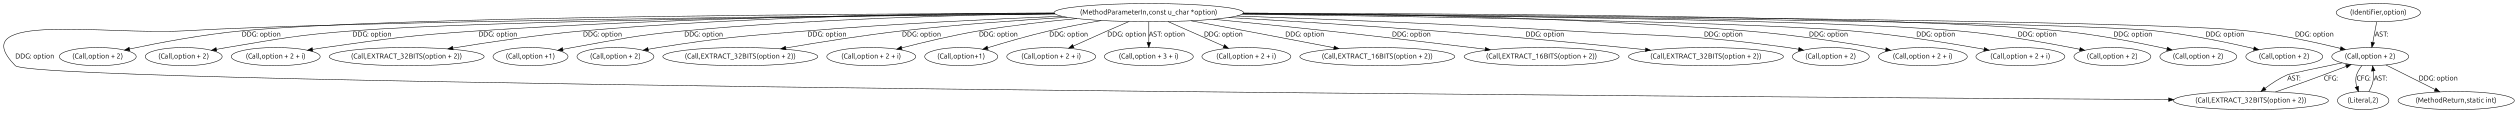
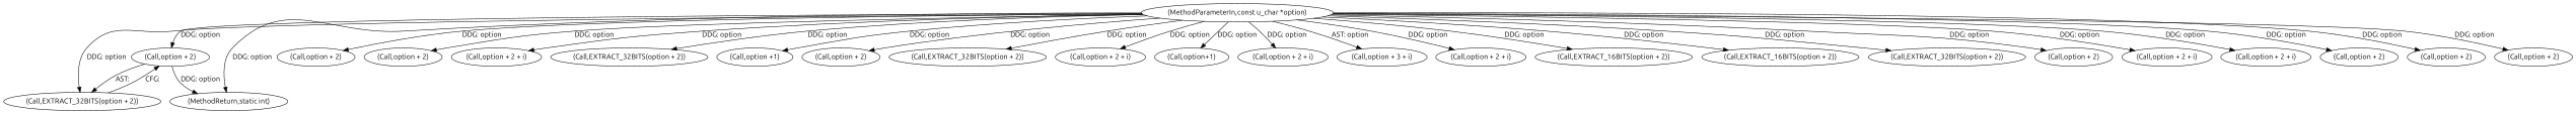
  digraph {
    fontname=Ubuntu
    node [fontname=Ubuntu]
    edge [fontname=Ubuntu]
    n1 [label="(Call,option + 2)"]
    n2 [label="(Call,EXTRACT_32BITS(option + 2))"]
    n3 [label="(MethodReturn,static int)"]
-   n4 [label="(Literal,2)"]
    n5 [label="(MethodParameterIn,const u_char *option)"]
    n6 [label="(Call,option + 2)"]
    n7 [label="(Call,option + 2)"]
    n8 [label="(Call,option + 2 + i)"]
    n9 [label="(Call,EXTRACT_32BITS(option + 2))"]
    n10 [label="(Call,option +1)"]
    n11 [label="(Call,option + 2)"]
    n12 [label="(Call,EXTRACT_32BITS(option + 2))"]
    n13 [label="(Call,option + 2 + i)"]
    n14 [label="(Call,option+1)"]
    n15 [label="(Call,option + 2 + i)"]
    n16 [label="(Call,option + 3 + i)"]
    n17 [label="(Call,option + 2 + i)"]
    n18 [label="(Call,EXTRACT_16BITS(option + 2))"]
    n19 [label="(Call,EXTRACT_16BITS(option + 2))"]
    n20 [label="(Call,EXTRACT_32BITS(option + 2))"]
    n21 [label="(Call,option + 2)"]
    n22 [label="(Call,option + 2 + i)"]
    n23 [label="(Call,option + 2 + i)"]
    n24 [label="(Call,option + 2)"]
    n25 [label="(Call,option + 2)"]
    n26 [label="(Call,option + 2)"]
-   n27 [label="(Identifier,option)"]
    n1 -> n2 [label="AST: "]
    n1 -> n3 [label="DDG: option"]
-   n1 -> n4 [label="CFG: "]
    n2 -> n1 [label="CFG: "]
-   n4 -> n1 [label="AST: "]
    n5 -> n1 [label="DDG: option"]
    n5 -> n2 [label="DDG: option"]
+   n5 -> n3 [label="DDG: option"]
    n5 -> n6 [label="DDG: option"]
    n5 -> n7 [label="DDG: option"]
    n5 -> n8 [label="DDG: option"]
    n5 -> n9 [label="DDG: option"]
    n5 -> n10 [label="DDG: option"]
    n5 -> n11 [label="DDG: option"]
    n5 -> n12 [label="DDG: option"]
    n5 -> n13 [label="DDG: option"]
    n5 -> n14 [label="DDG: option"]
    n5 -> n15 [label="DDG: option"]
    n5 -> n16 [label="AST: option"]
    n5 -> n17 [label="DDG: option"]
    n5 -> n18 [label="DDG: option"]
    n5 -> n19 [label="DDG: option"]
    n5 -> n20 [label="DDG: option"]
    n5 -> n21 [label="DDG: option"]
    n5 -> n22 [label="DDG: option"]
    n5 -> n23 [label="DDG: option"]
    n5 -> n24 [label="DDG: option"]
    n5 -> n25 [label="DDG: option"]
    n5 -> n26 [label="DDG: option"]
-   n27 -> n1 [label="AST: "]
  }
